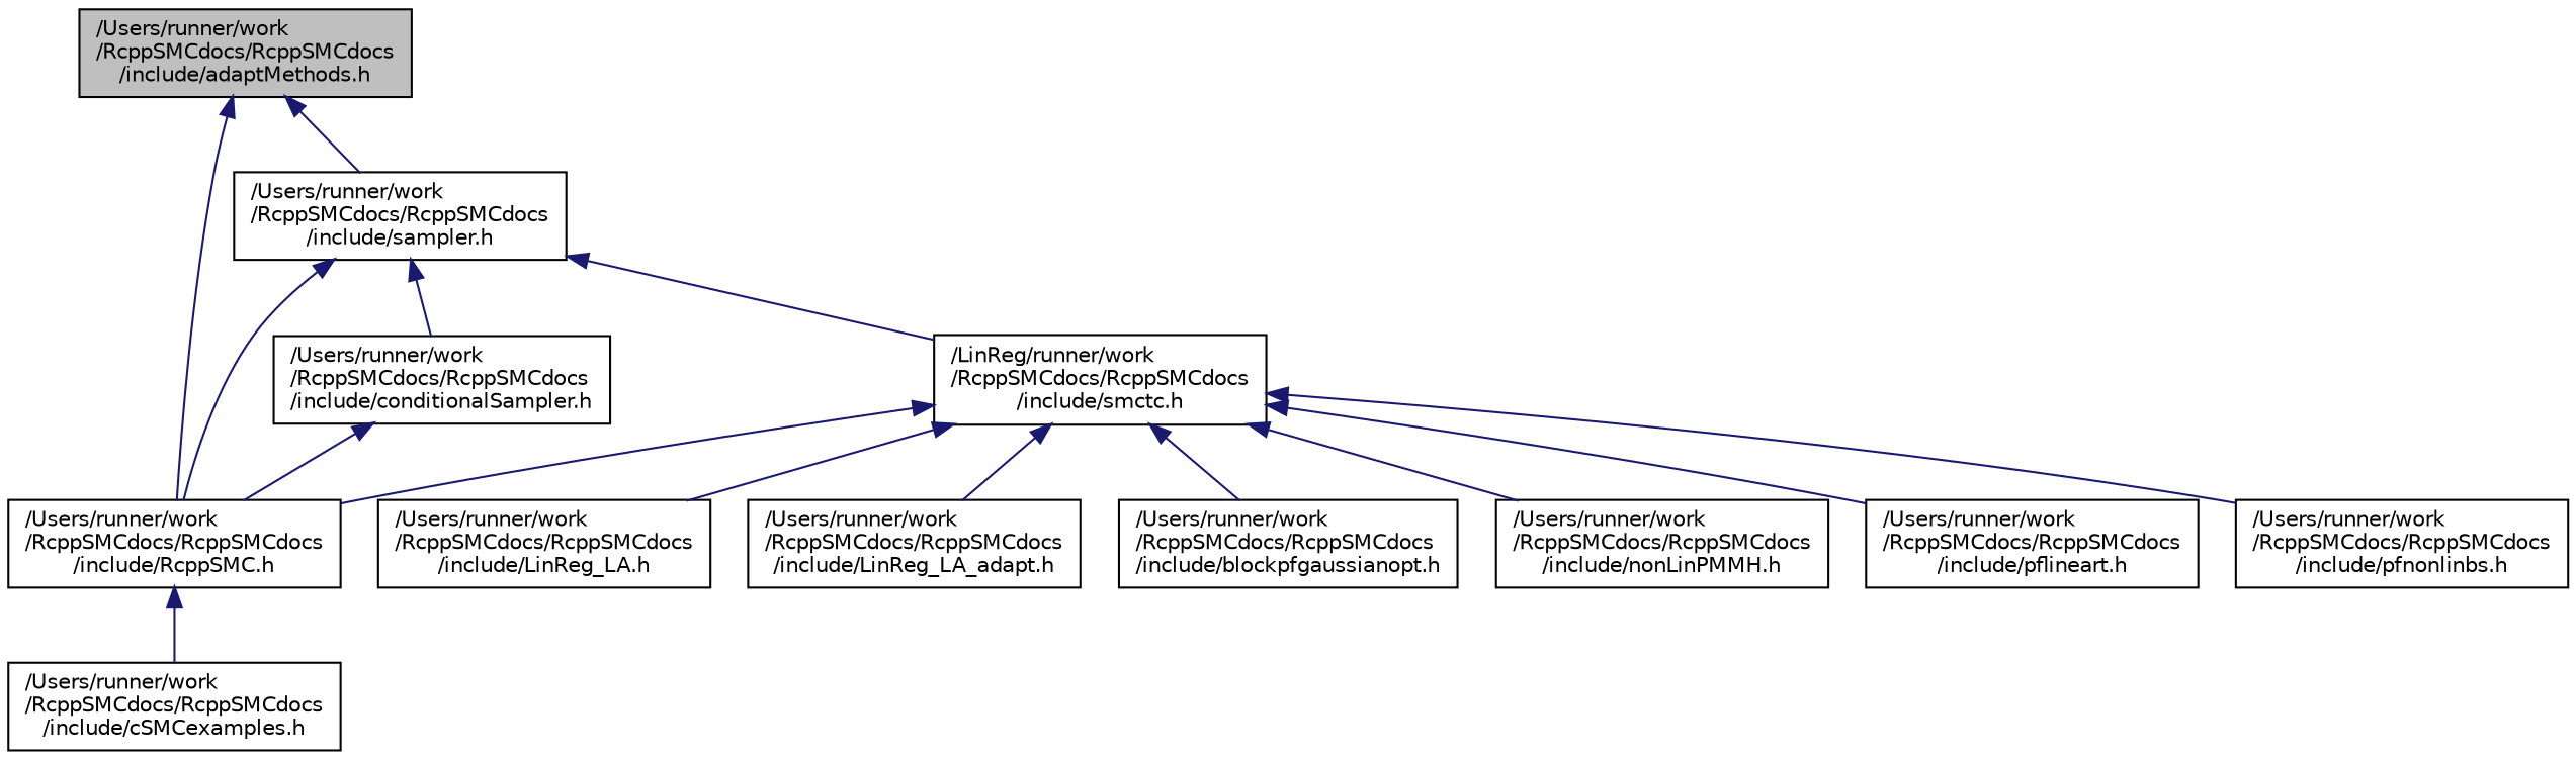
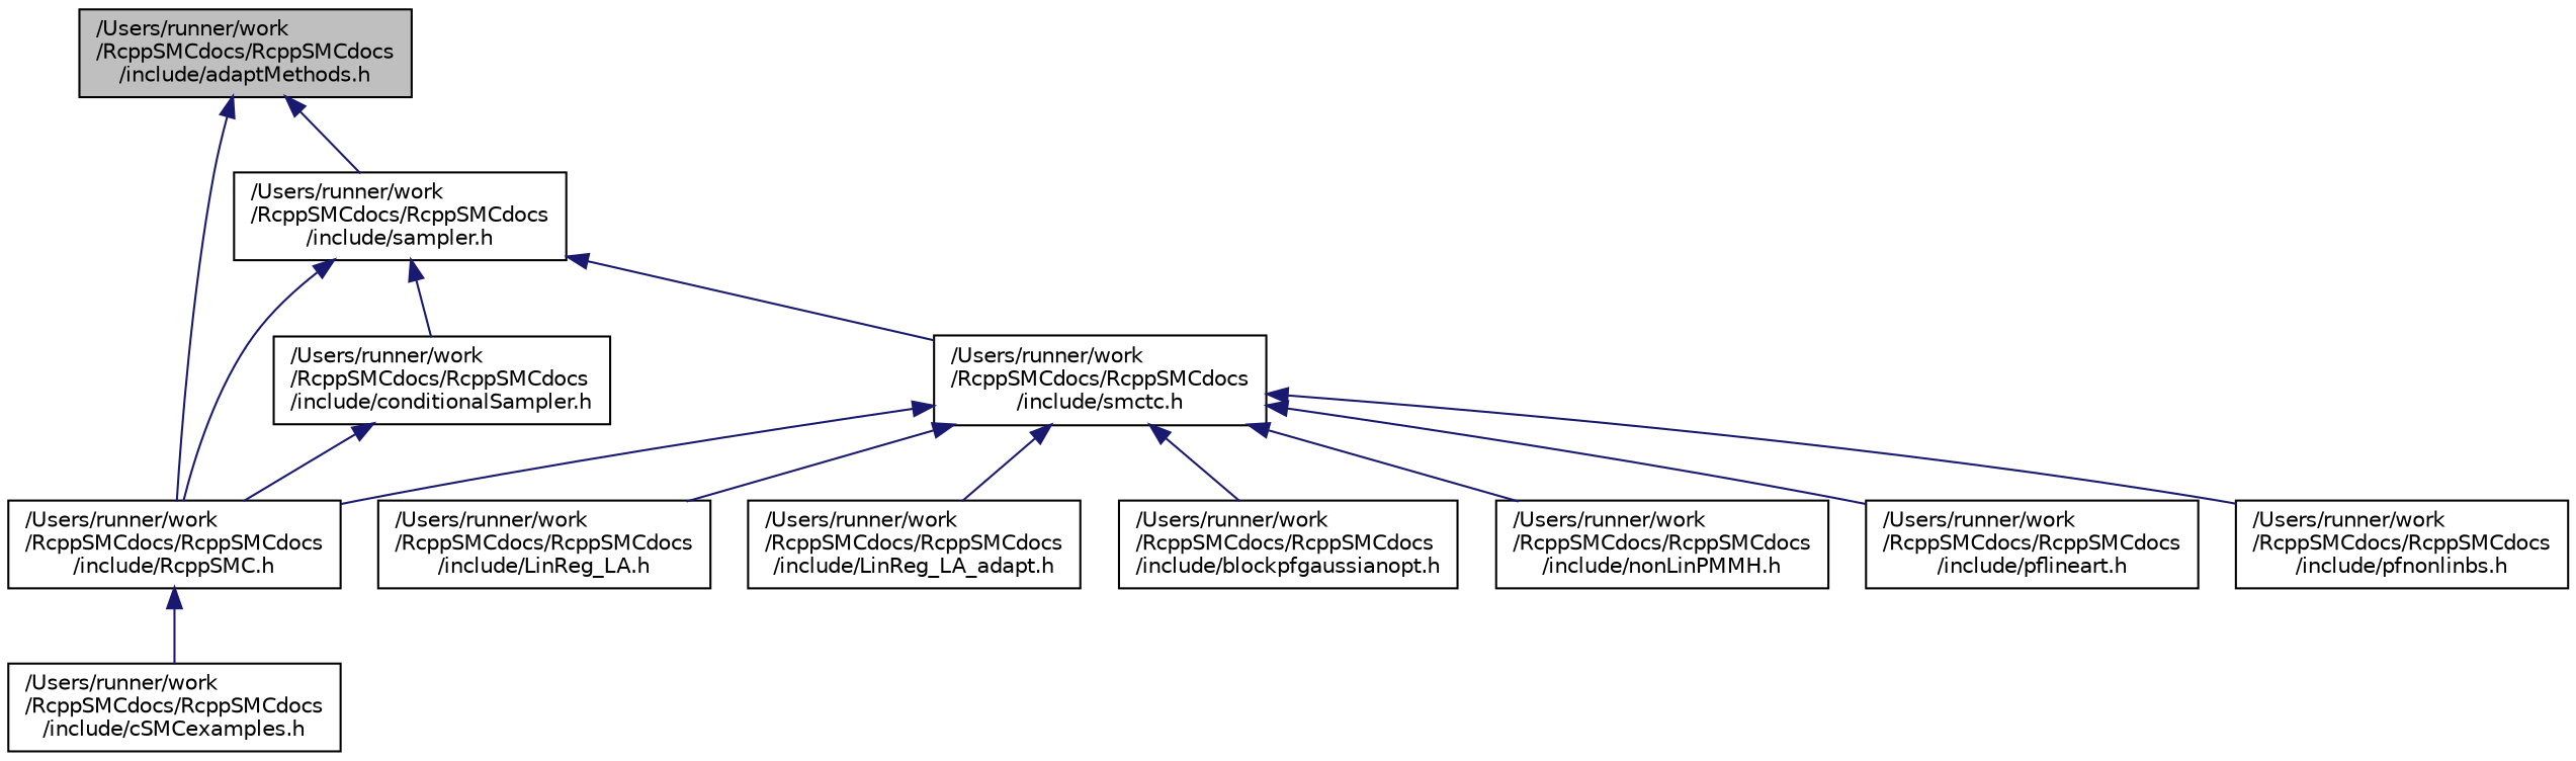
  digraph {
    node [color=black fillcolor=white fontname=Helvetica fontsize=10 shape=record style=filled]
    edge [color=midnightblue dir=back fontname=Helvetica fontsize=10 labelfontname=Helvetica labelfontsize=10 style=solid]
    n1 [fillcolor=grey75 fontcolor=black height=0.2 label="/Users/runner/work\l/RcppSMCdocs/RcppSMCdocs\l/include/adaptMethods.h" width=0.4]
    n2 [height=0.2 label="/Users/runner/work\l/RcppSMCdocs/RcppSMCdocs\l/include/RcppSMC.h" width=0.4]
    n3 [height=0.2 label="/Users/runner/work\l/RcppSMCdocs/RcppSMCdocs\l/include/sampler.h" width=0.4]
    n4 [height=0.2 label="/Users/runner/work\l/RcppSMCdocs/RcppSMCdocs\l/include/cSMCexamples.h" width=0.4]
    n5 [height=0.2 label="/Users/runner/work\l/RcppSMCdocs/RcppSMCdocs\l/include/conditionalSampler.h" width=0.4]
-   n6 [height=0.2 label="/LinReg/runner/work\l/RcppSMCdocs/RcppSMCdocs\l/include/smctc.h" width=0.4]
+   n6 [height=0.2 label="/Users/runner/work\l/RcppSMCdocs/RcppSMCdocs\l/include/smctc.h" width=0.4]
    n7 [height=0.2 label="/Users/runner/work\l/RcppSMCdocs/RcppSMCdocs\l/include/LinReg_LA.h" width=0.4]
    n8 [height=0.2 label="/Users/runner/work\l/RcppSMCdocs/RcppSMCdocs\l/include/LinReg_LA_adapt.h" width=0.4]
    n9 [height=0.2 label="/Users/runner/work\l/RcppSMCdocs/RcppSMCdocs\l/include/blockpfgaussianopt.h" width=0.4]
    n10 [height=0.2 label="/Users/runner/work\l/RcppSMCdocs/RcppSMCdocs\l/include/nonLinPMMH.h" width=0.4]
    n11 [height=0.2 label="/Users/runner/work\l/RcppSMCdocs/RcppSMCdocs\l/include/pflineart.h" width=0.4]
    n12 [height=0.2 label="/Users/runner/work\l/RcppSMCdocs/RcppSMCdocs\l/include/pfnonlinbs.h" width=0.4]
    n1 -> n2
    n1 -> n3
    n2 -> n4
    n3 -> n2
    n3 -> n5
    n3 -> n6
    n5 -> n2
    n6 -> n2
    n6 -> n7
    n6 -> n8
    n6 -> n9
    n6 -> n10
    n6 -> n11
    n6 -> n12
  }
